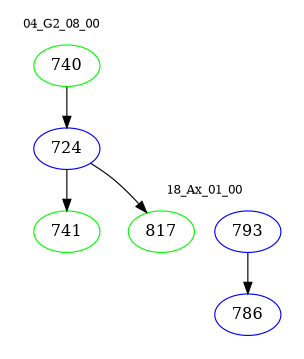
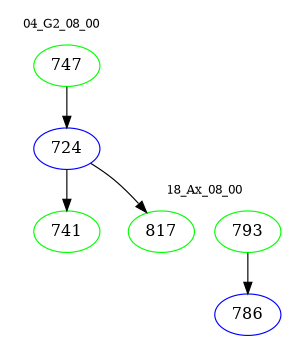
  digraph {
    node [color=green]
    edge [color=black]
-   n1 [color=blue label=793]
+   n1 [label=793]
    n2 [color=blue label=786]
    n3 [label=817]
-   n4 [label=740]
+   n4 [label=747]
    n5 [color=blue label=724]
    n6 [label=741]
    subgraph cluster_1 {
      color=white
      fontsize=10
-     label="18_Ax_01_00"
+     label="18_Ax_08_00"
      n1
      n2
      n3
    }
    subgraph cluster_2 {
      color=white
      fontsize=10
      label="04_G2_08_00"
      n4
      n5
      n6
    }
    n1 -> n2
    n4 -> n5
    n5 -> n3
    n5 -> n6
  }
